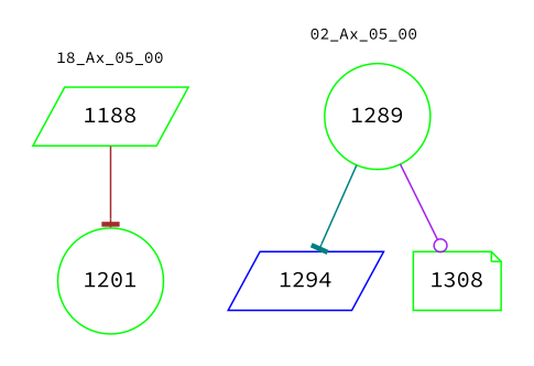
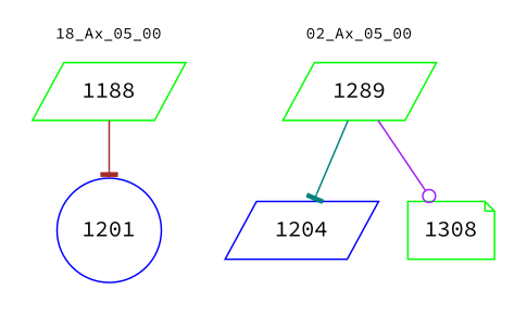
  digraph {
    fontname="Source Code Pro"
    node [color=green fontname="Source Code Pro" shape=parallelogram]
    edge [arrowhead=tee fontname="Source Code Pro"]
    n1 [label=1188]
-   n2 [label=1201 shape=circle]
-   n3 [label=1289 shape=circle]
-   n4 [color=blue label=1294]
+   n2 [color=blue label=1201 shape=circle]
+   n3 [label=1289]
+   n4 [color=blue label=1204]
    n5 [label=1308 shape=note]
    subgraph cluster_1 {
      color=white
      fontsize=10
      label="18_Ax_05_00"
      n1
      n2
    }
    subgraph cluster_2 {
      color=white
      fontsize=10
      label="02_Ax_05_00"
      n3
      n4
      n5
    }
    n1 -> n2 [color=brown]
    n3 -> n4 [color=teal]
    n3 -> n5 [arrowhead=odot color=purple]
  }
